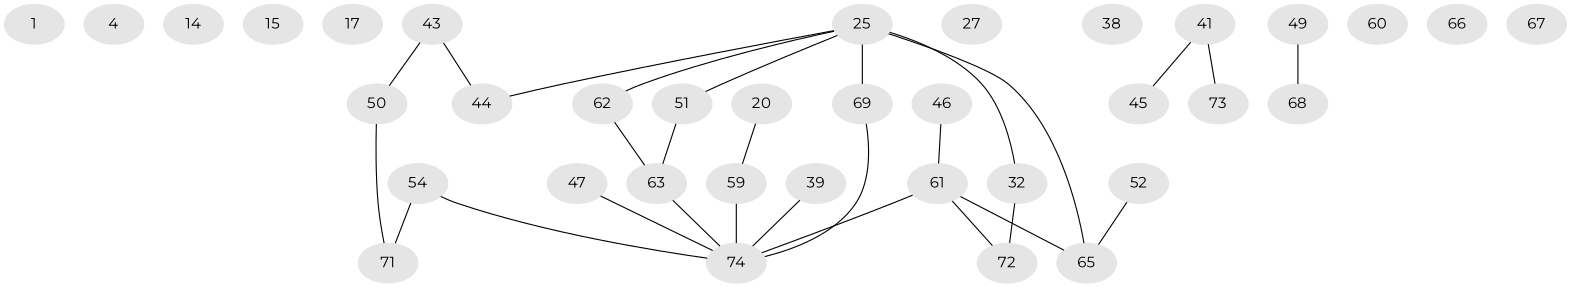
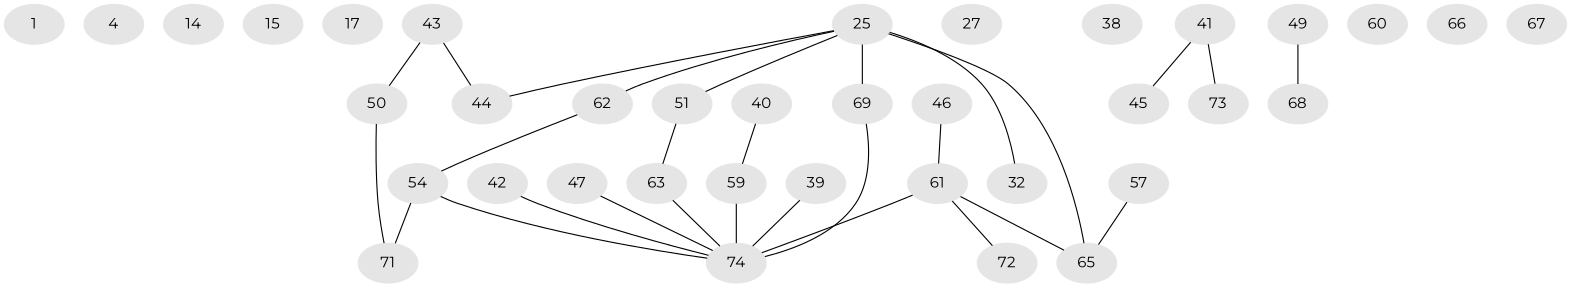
  graph {
    fontname=Montserrat
    node [color=gray90 fontname=Montserrat style=filled]
    edge [fontname=Montserrat]
    1
    4
    14
    15
    17 [super="+2"]
    25 [super="+21"]
    32
    n8 [label=44]
    51
    62 [super="+6"]
    65 [super="+36+53"]
    69 [super="+56+20"]
    72 [super="+22+70"]
    63
    74 [super="+28+55+58"]
    27
    38
    39 [super="+35"]
-   40 [super="+37" label=20]
+   40 [super="+37"]
    59
    41 [super="+30"]
    45
    73 [super="+12"]
+   42
    43
    50
    71
    61 [super="+16+24"]
    46
    47
    49
    68
    54 [super="+34"]
-   57 [label=52]
+   57
    60
    66
    67
    25 -- 32 [weight=2]
    25 -- n8
    25 -- 51
    25 -- 62
    25 -- 65
    25 -- 69
-   32 -- 72 [weight=3]
    51 -- 63
-   62 -- 63
+   62 -- 54
    69 -- 74
    63 -- 74 [weight=3]
    39 -- 74
    40 -- 59
    59 -- 74
    41 -- 45
    41 -- 73
+   42 -- 74
    43 -- n8
    43 -- 50
    50 -- 71
    61 -- 65 [weight=2]
    61 -- 72
    61 -- 74 [weight=4]
    46 -- 61
    47 -- 74
    49 -- 68
    54 -- 74
    54 -- 71
    57 -- 65
  }
